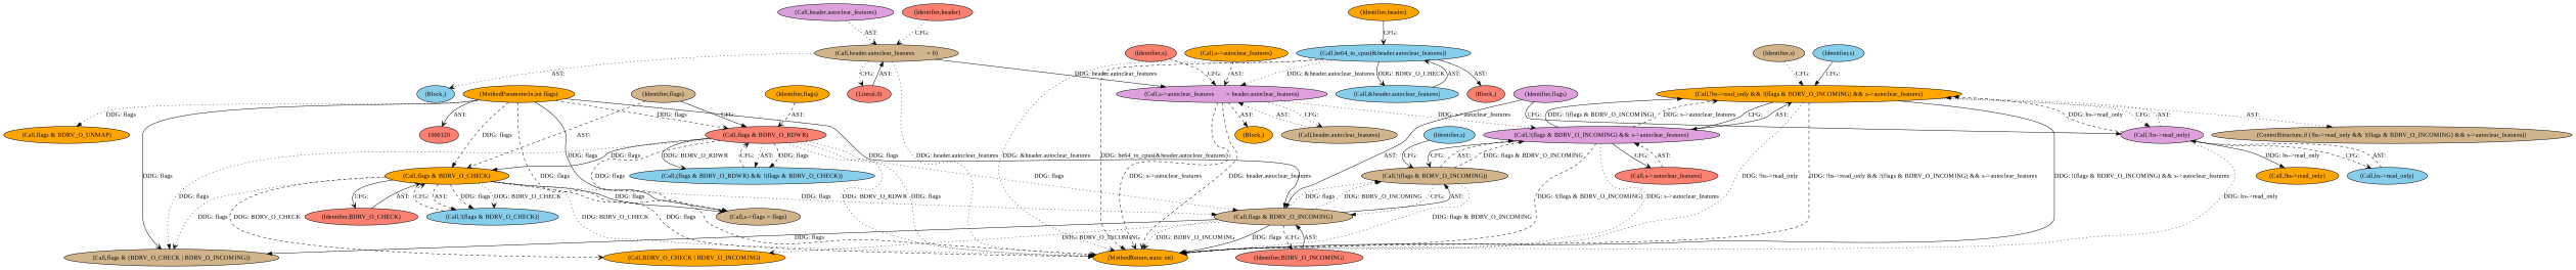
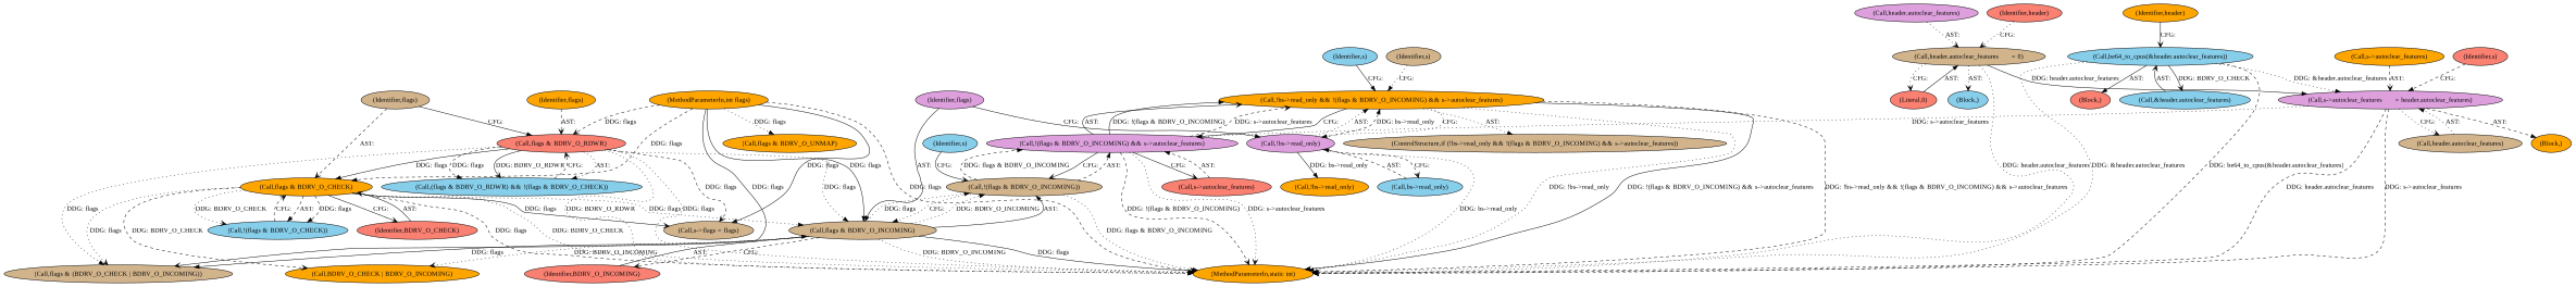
  digraph {
    fontname="Liberation Serif"
    node [fillcolor=orange fontname="Liberation Serif" style=filled]
    edge [arrowhead=normal fontname="Liberation Serif" style=dotted]
    n1 [label="(Call,!bs->read_only && !(flags & BDRV_O_INCOMING) && s->autoclear_features)"]
    n2 [fillcolor=plum label="(Call,!bs->read_only)"]
    n3 [fillcolor=plum label="(Call,!(flags & BDRV_O_INCOMING) && s->autoclear_features)"]
-   n4 [label="(MethodReturn,static int)"]
+   n4 [label="(MethodParameterIn,static int)"]
    n5 [fillcolor=tan label="(ControlStructure,if (!bs->read_only && !(flags & BDRV_O_INCOMING) && s->autoclear_features))"]
    n6 [label="(Call,!bs->read_only)"]
    n7 [fillcolor=skyblue label="(Call,bs->read_only)"]
    n8 [fillcolor=tan label="(Call,!(flags & BDRV_O_INCOMING))"]
    n9 [fillcolor=salmon label="(Call,s->autoclear_features)"]
    n10 [fillcolor=tan label="(Call,flags & BDRV_O_INCOMING)"]
    n11 [fillcolor=salmon label="(Identifier,BDRV_O_INCOMING)"]
    n12 [fillcolor=tan label="(Call,flags & (BDRV_O_CHECK | BDRV_O_INCOMING))"]
    n13 [label="(Call,BDRV_O_CHECK | BDRV_O_INCOMING)"]
    n14 [label="(MethodParameterIn,int flags)"]
    n15 [fillcolor=salmon label="(Call,flags & BDRV_O_RDWR)"]
    n16 [label="(Call,flags & BDRV_O_CHECK)"]
    n17 [label="(Call,flags & BDRV_O_UNMAP)"]
    n18 [fillcolor=tan label="(Call,s->flags = flags)"]
-   1000120 [fillcolor=salmon]
    n20 [fillcolor=skyblue label="(Call,(flags & BDRV_O_RDWR) && !(flags & BDRV_O_CHECK))"]
    n21 [fillcolor=salmon label="(Identifier,BDRV_O_CHECK)"]
    n22 [fillcolor=skyblue label="(Call,!(flags & BDRV_O_CHECK))"]
    n23 [fillcolor=plum label="(Call,s->autoclear_features       = header.autoclear_features)"]
    n24 [fillcolor=tan label="(Call,header.autoclear_features)"]
    n25 [label="(Block,)"]
    n26 [fillcolor=tan label="(Call,header.autoclear_features       = 0)"]
    n27 [fillcolor=skyblue label="(Block,)"]
    n28 [fillcolor=salmon label="(Literal,0)"]
    n29 [fillcolor=skyblue label="(Call,be64_to_cpus(&header.autoclear_features))"]
    n30 [fillcolor=salmon label="(Block,)"]
    n31 [fillcolor=skyblue label="(Call,&header.autoclear_features)"]
    n32 [label="(Identifier,header)"]
    n33 [label="(Call,s->autoclear_features)"]
    n34 [label="(Identifier,flags)"]
    n35 [fillcolor=tan label="(Identifier,flags)"]
    n36 [fillcolor=tan label="(Identifier,s)"]
    n37 [fillcolor=salmon label="(Identifier,s)"]
    n38 [fillcolor=plum label="(Identifier,flags)"]
    n39 [fillcolor=skyblue label="(Identifier,s)"]
    n40 [fillcolor=plum label="(Call,header.autoclear_features)"]
    n41 [fillcolor=skyblue label="(Identifier,s)"]
    n42 [fillcolor=salmon label="(Identifier,header)"]
    n1 -> n2 [label="CFG: "]
    n1 -> n3 [label="CFG: " style=solid]
    n1 -> n4 [arrowhead=vee label="DDG: !bs->read_only"]
    n1 -> n4 [label="DDG: !bs->read_only && !(flags & BDRV_O_INCOMING) && s->autoclear_features" style=dashed]
    n1 -> n4 [label="DDG: !(flags & BDRV_O_INCOMING) && s->autoclear_features" style=solid]
    n1 -> n5 [label="AST: "]
    n2 -> n1 [label="AST: "]
    n2 -> n1 [label="DDG: bs->read_only" style=dashed]
    n2 -> n4 [label="DDG: bs->read_only"]
    n2 -> n6 [label="DDG: bs->read_only" style=solid]
    n2 -> n7 [arrowhead=vee label="CFG: " style=dashed]
    n3 -> n1 [arrowhead=vee label="AST: " style=solid]
    n3 -> n1 [label="DDG: !(flags & BDRV_O_INCOMING)" style=solid]
    n3 -> n1 [arrowhead=vee label="DDG: s->autoclear_features" style=dashed]
    n3 -> n4 [arrowhead=vee label="DDG: s->autoclear_features"]
    n3 -> n4 [arrowhead=vee label="DDG: !(flags & BDRV_O_INCOMING)" style=dashed]
    n3 -> n8 [arrowhead=vee label="CFG: " style=solid]
    n3 -> n9 [arrowhead=vee label="CFG: " style=solid]
    n7 -> n2 [label="AST: " style=dashed]
    n8 -> n3 [label="AST: " style=dashed]
    n8 -> n3 [label="DDG: flags & BDRV_O_INCOMING" style=dashed]
    n8 -> n4 [label="DDG: flags & BDRV_O_INCOMING"]
    n8 -> n10 [label="CFG: "]
    n9 -> n3 [label="AST: " style=dashed]
    n10 -> n4 [arrowhead=vee label="DDG: BDRV_O_INCOMING"]
    n10 -> n4 [arrowhead=vee label="DDG: flags" style=solid]
    n10 -> n8 [label="AST: " style=solid]
    n10 -> n8 [label="DDG: flags"]
    n10 -> n8 [label="DDG: BDRV_O_INCOMING"]
    n10 -> n11 [arrowhead=vee label="CFG: " style=dashed]
    n10 -> n12 [label="DDG: flags" style=solid]
    n10 -> n13 [arrowhead=vee label="DDG: BDRV_O_INCOMING"]
    n11 -> n10 [label="AST: " style=solid]
    n14 -> n4 [arrowhead=vee label="DDG: flags" style=dashed]
    n14 -> n10 [label="DDG: flags" style=solid]
    n14 -> n12 [arrowhead=vee label="DDG: flags" style=solid]
    n14 -> n15 [arrowhead=vee label="DDG: flags" style=dashed]
    n14 -> n16 [label="DDG: flags" style=dashed]
    n14 -> n17 [label="DDG: flags"]
    n14 -> n18 [label="DDG: flags" style=solid]
-   n14 -> 1000120 [arrowhead=vee label="AST: " style=solid]
    n15 -> n4 [label="DDG: BDRV_O_RDWR"]
    n15 -> n4 [arrowhead=vee label="DDG: flags"]
    n15 -> n10 [label="DDG: flags"]
    n15 -> n12 [label="DDG: flags"]
    n15 -> n16 [label="DDG: flags" style=solid]
    n15 -> n18 [arrowhead=vee label="DDG: flags" style=dashed]
    n15 -> n20 [label="AST: "]
    n15 -> n20 [label="DDG: flags" style=dashed]
    n15 -> n20 [arrowhead=vee label="DDG: BDRV_O_RDWR" style=solid]
    n16 -> n4 [label="DDG: BDRV_O_CHECK"]
    n16 -> n4 [label="DDG: flags" style=dashed]
    n16 -> n10 [label="DDG: flags"]
    n16 -> n12 [arrowhead=vee label="DDG: flags"]
    n16 -> n13 [arrowhead=vee label="DDG: BDRV_O_CHECK" style=dashed]
    n16 -> n18 [arrowhead=vee label="DDG: flags" style=solid]
    n16 -> n21 [arrowhead=vee label="CFG: " style=solid]
    n16 -> n22 [label="AST: " style=dashed]
    n16 -> n22 [label="DDG: flags" style=dashed]
    n16 -> n22 [arrowhead=vee label="DDG: BDRV_O_CHECK"]
    n20 -> n15 [arrowhead=vee label="CFG: " style=dashed]
    n21 -> n16 [arrowhead=vee label="AST: " style=solid]
    n22 -> n16 [arrowhead=vee label="CFG: " style=dashed]
    n23 -> n3 [arrowhead=vee label="DDG: s->autoclear_features"]
    n23 -> n4 [arrowhead=vee label="DDG: s->autoclear_features" style=dashed]
    n23 -> n4 [arrowhead=vee label="DDG: header.autoclear_features" style=dashed]
    n23 -> n24 [arrowhead=vee label="CFG: "]
    n23 -> n25 [label="AST: " style=dashed]
    n24 -> n23 [label="AST: "]
    n26 -> n4 [arrowhead=vee label="DDG: header.autoclear_features"]
    n26 -> n23 [label="DDG: header.autoclear_features" style=solid]
    n26 -> n27 [arrowhead=vee label="AST: "]
    n26 -> n28 [arrowhead=vee label="CFG: "]
    n28 -> n26 [label="AST: " style=solid]
    n29 -> n4 [label="DDG: be64_to_cpus(&header.autoclear_features)" style=dashed]
    n29 -> n4 [arrowhead=vee label="DDG: &header.autoclear_features"]
    n29 -> n23 [label="DDG: &header.autoclear_features"]
    n29 -> n30 [label="AST: " style=solid]
    n29 -> n31 [arrowhead=vee label="DDG: BDRV_O_CHECK" style=solid]
    n31 -> n29 [arrowhead=vee label="AST: " style=solid]
    n32 -> n29 [arrowhead=vee label="CFG: " style=solid]
    n33 -> n23 [arrowhead=vee label="AST: " style=dashed]
    n34 -> n15 [arrowhead=vee label="AST: " style=dashed]
    n35 -> n15 [label="CFG: " style=solid]
    n35 -> n16 [arrowhead=vee label="AST: " style=dashed]
    n36 -> n1 [label="CFG: "]
    n37 -> n23 [label="CFG: " style=dashed]
    n38 -> n2 [label="CFG: " style=solid]
    n38 -> n10 [label="AST: " style=solid]
    n39 -> n1 [label="CFG: " style=solid]
    n40 -> n26 [arrowhead=vee label="AST: "]
    n41 -> n8 [arrowhead=vee label="CFG: " style=solid]
    n42 -> n26 [arrowhead=vee label="CFG: "]
  }
